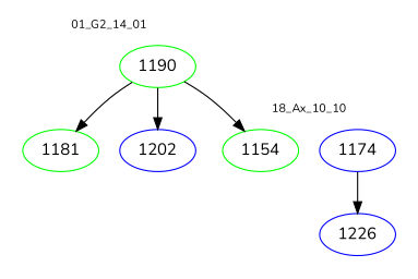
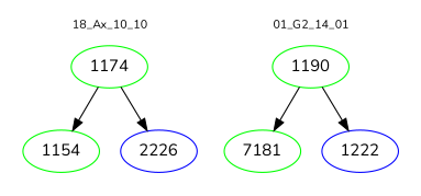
  digraph {
    fontname=Nunito
    node [color=green fontname=Nunito]
    edge [color=black fontname=Nunito]
-   n1 [color=blue label=1174]
+   n1 [label=1174]
    n2 [label=1154]
-   n3 [color=blue label=1226]
+   n3 [color=blue label=2226]
    n4 [label=1190]
-   n5 [label=1181]
-   n6 [color=blue label=1202]
+   n5 [label=7181]
+   n6 [color=blue label=1222]
    subgraph cluster_1 {
      color=white
      fontsize=10
      label="18_Ax_10_10"
      n1
      n2
      n3
    }
    subgraph cluster_2 {
      color=white
      fontsize=10
      label="01_G2_14_01"
      n4
      n5
      n6
    }
-   n4 -> n2
+   n1 -> n2
    n1 -> n3
    n4 -> n5
    n4 -> n6
  }
